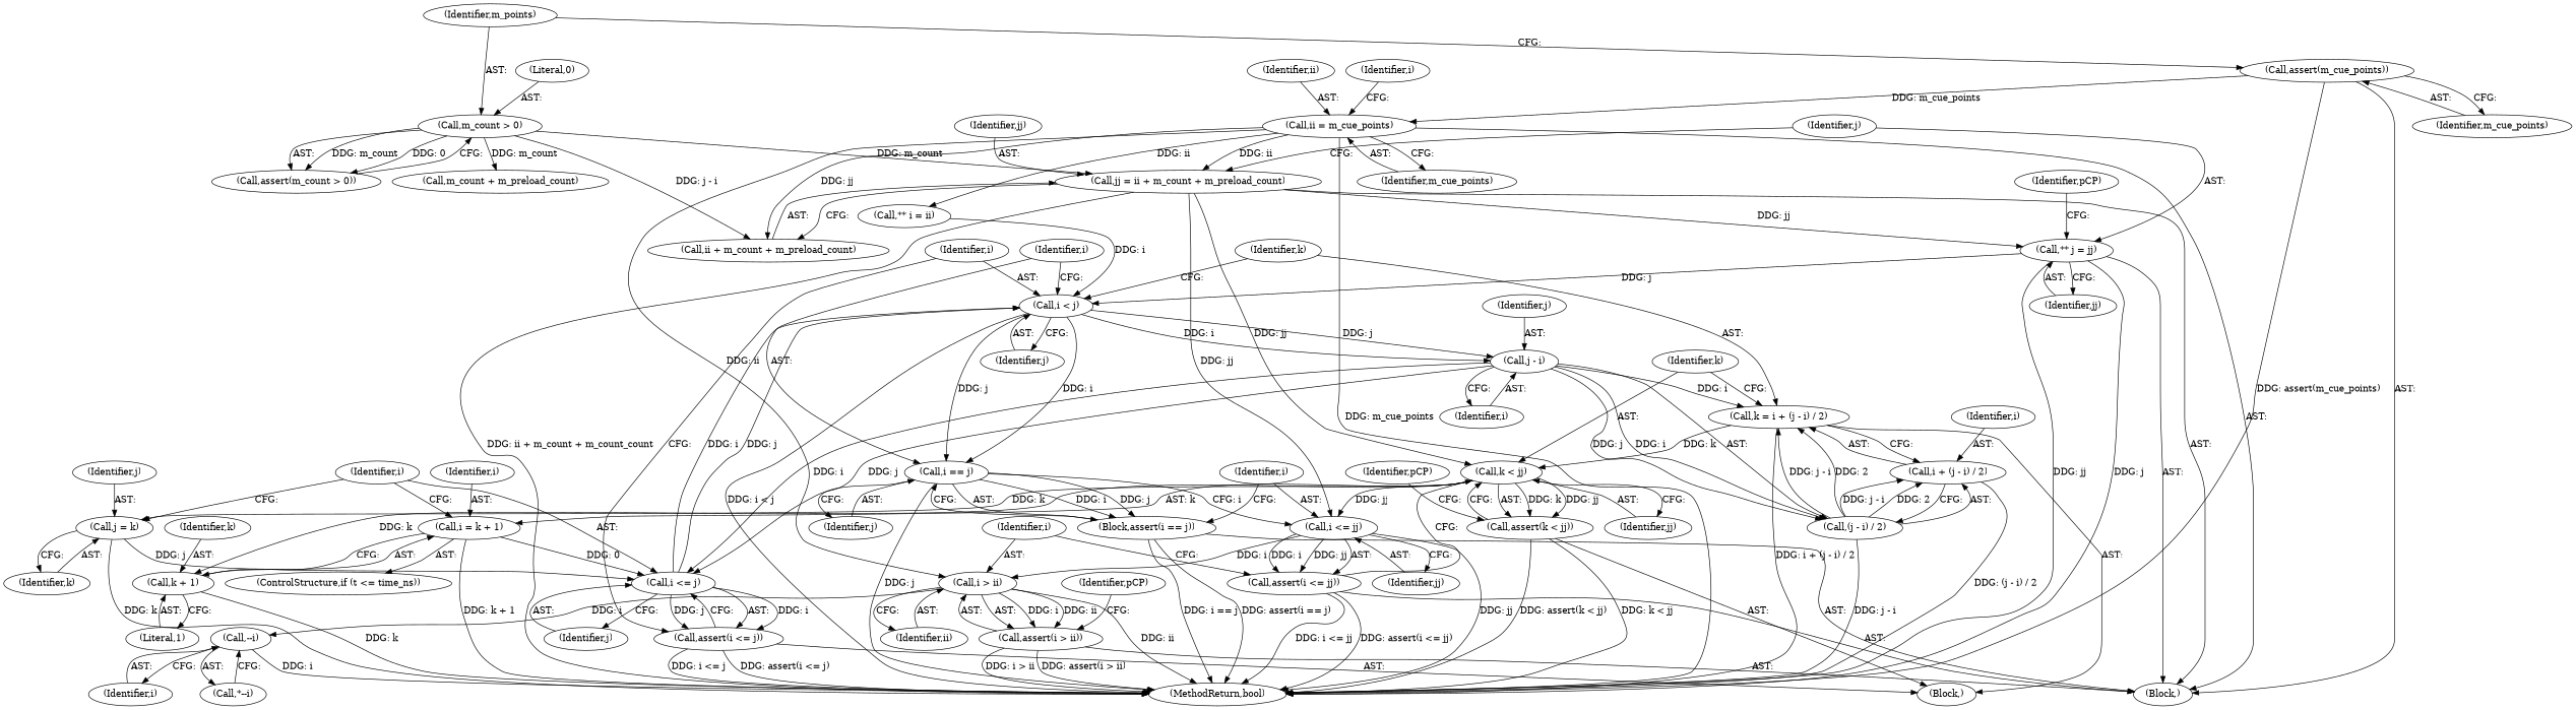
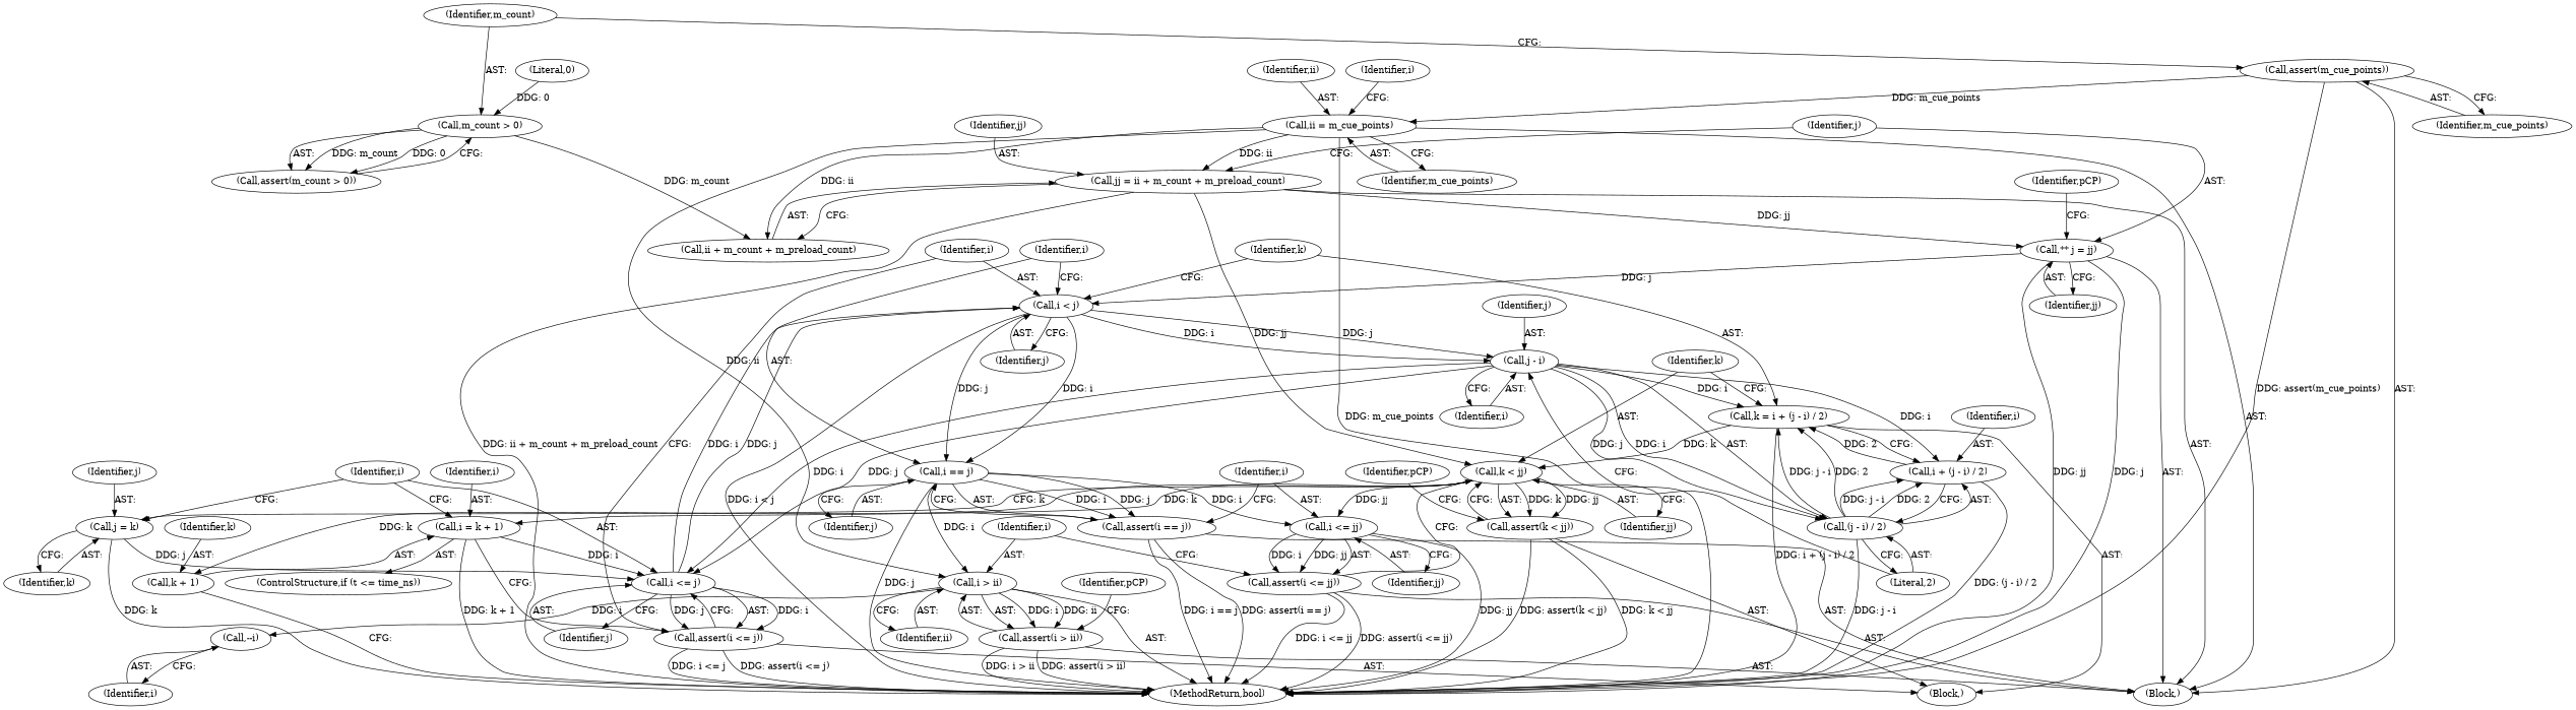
  digraph {
    n1 [label="(Call,jj = ii + m_count + m_preload_count)"]
    n2 [label="(Call,** j = jj)"]
    n3 [label="(Call,k < jj)"]
    n4 [label="(Call,i <= jj)"]
    n5 [label="(MethodReturn,bool)"]
    n6 [label="(Call,ii + m_count + m_preload_count)"]
    n7 [label="(Block,)"]
    n8 [label="(Call,i < j)"]
    n9 [label="(Identifier,jj)"]
    n10 [label="(Call,assert(k < jj))"]
    n11 [label="(Call,i = k + 1)"]
    n12 [label="(Call,k + 1)"]
    n13 [label="(Call,j = k)"]
    n14 [label="(Identifier,jj)"]
    n15 [label="(Call,i > ii)"]
    n16 [label="(Call,assert(i <= jj))"]
    n17 [label="(Identifier,jj)"]
    n18 [label="(Call,ii = m_cue_points)"]
    n19 [label="(Identifier,m_cue_points)"]
-   n20 [label="(Call,** i = ii)"]
    n21 [label="(Call,assert(i > ii))"]
    n22 [label="(Call,--i)"]
    n23 [label="(Identifier,ii)"]
    n24 [label="(Call,assert(m_cue_points))"]
    n25 [label="(Identifier,m_cue_points)"]
    n26 [label="(Call,m_count > 0)"]
-   n27 [label="(Call,m_count + m_preload_count)"]
    n28 [label="(Call,assert(m_count > 0))"]
    n29 [label="(Literal,0)"]
    n30 [label="(Call,j - i)"]
    n31 [label="(Call,i == j)"]
    n32 [label="(Identifier,j)"]
    n33 [label="(Call,k = i + (j - i) / 2)"]
    n34 [label="(Call,i <= j)"]
    n35 [label="(Call,i + (j - i) / 2)"]
    n36 [label="(Call,(j - i) / 2)"]
    n37 [label="(Identifier,i)"]
-   n38 [label="(Block,assert(i == j))"]
+   n38 [label="(Call,assert(i == j))"]
    n39 [label="(Identifier,j)"]
    n40 [label="(Block,)"]
    n41 [label="(Call,assert(i <= j))"]
    n42 [label="(Identifier,j)"]
+   n43 [label="(Literal,2)"]
    n44 [label="(ControlStructure,if (t <= time_ns))"]
-   n45 [label="(Literal,1)"]
    n46 [label="(Identifier,k)"]
-   n47 [label="(Call,*--i)"]
    n48 [label="(Identifier,i)"]
    n49 [label="(Identifier,pCP)"]
    n50 [label="(Identifier,pCP)"]
    n51 [label="(Identifier,pCP)"]
    n52 [label="(Identifier,jj)"]
    n53 [label="(Identifier,i)"]
    n54 [label="(Identifier,j)"]
    n55 [label="(Identifier,i)"]
    n56 [label="(Identifier,i)"]
    n57 [label="(Identifier,i)"]
-   n58 [label="(Identifier,m_points)"]
+   n58 [label="(Identifier,m_count)"]
    n59 [label="(Identifier,j)"]
    n60 [label="(Identifier,k)"]
    n61 [label="(Identifier,i)"]
    n62 [label="(Identifier,i)"]
    n63 [label="(Identifier,k)"]
    n64 [label="(Identifier,k)"]
    n65 [label="(Identifier,j)"]
    n66 [label="(Identifier,i)"]
    n67 [label="(Identifier,i)"]
    n68 [label="(Identifier,ii)"]
    n1 -> n2 [label="DDG: jj"]
    n1 -> n3 [label="DDG: jj"]
-   n1 -> n4 [label="DDG: jj"]
-   n1 -> n5 [label="DDG: ii + m_count + m_count_count"]
+   n1 -> n5 [label="DDG: ii + m_count + m_preload_count"]
    n1 -> n6 [label="CFG: "]
    n1 -> n7 [label="AST: "]
    n2 -> n5 [label="DDG: jj"]
    n2 -> n5 [label="DDG: j"]
    n2 -> n7 [label="AST: "]
    n2 -> n8 [label="DDG: j"]
    n2 -> n9 [label="CFG: "]
    n3 -> n4 [label="DDG: jj"]
    n3 -> n10 [label="AST: "]
    n3 -> n10 [label="DDG: k"]
    n3 -> n10 [label="DDG: jj"]
-   n3 -> n11 [label="AST: k"]
+   n3 -> n11 [label="DDG: k"]
    n3 -> n12 [label="DDG: k"]
-   n3 -> n13 [label="DDG: k"]
+   n3 -> n13 [label="CFG: k"]
    n3 -> n14 [label="CFG: "]
    n4 -> n5 [label="DDG: jj"]
-   n4 -> n15 [label="DDG: i"]
+   n31 -> n15 [label="DDG: i"]
    n4 -> n16 [label="AST: "]
    n4 -> n16 [label="DDG: i"]
    n4 -> n16 [label="DDG: jj"]
    n4 -> n17 [label="CFG: "]
    n6 -> n1 [label="AST: "]
    n8 -> n5 [label="DDG: i < j"]
    n8 -> n30 [label="DDG: j"]
    n8 -> n30 [label="DDG: i"]
    n8 -> n31 [label="DDG: i"]
    n8 -> n31 [label="DDG: j"]
    n8 -> n32 [label="CFG: "]
    n9 -> n2 [label="AST: "]
    n10 -> n3 [label="CFG: "]
    n10 -> n5 [label="DDG: k < jj"]
    n10 -> n5 [label="DDG: assert(k < jj)"]
    n10 -> n40 [label="AST: "]
    n11 -> n5 [label="DDG: k + 1"]
-   n11 -> n12 [label="CFG: "]
-   n11 -> n34 [label="DDG: 0"]
+   n11 -> n41 [label="CFG: "]
+   n11 -> n34 [label="DDG: i"]
    n11 -> n44 [label="AST: "]
-   n12 -> n5 [label="DDG: k"]
+   n12 -> n5 [label="CFG: "]
    n12 -> n11 [label="AST: "]
-   n12 -> n45 [label="CFG: "]
    n13 -> n5 [label="DDG: k"]
    n13 -> n34 [label="DDG: j"]
    n13 -> n46 [label="CFG: "]
    n14 -> n3 [label="AST: "]
-   n15 -> n5 [label="DDG: ii"]
+   n15 -> n5 [label="AST: "]
    n15 -> n21 [label="AST: "]
    n15 -> n21 [label="DDG: i"]
    n15 -> n21 [label="DDG: ii"]
    n15 -> n22 [label="DDG: i"]
    n15 -> n23 [label="CFG: "]
    n16 -> n3 [label="CFG: "]
    n16 -> n5 [label="DDG: i <= jj"]
    n16 -> n5 [label="DDG: assert(i <= jj)"]
    n16 -> n7 [label="AST: "]
    n17 -> n4 [label="AST: "]
    n18 -> n1 [label="DDG: ii"]
    n18 -> n5 [label="DDG: m_cue_points"]
-   n18 -> n6 [label="DDG: jj"]
+   n18 -> n6 [label="DDG: ii"]
    n18 -> n7 [label="AST: "]
    n18 -> n15 [label="DDG: ii"]
    n18 -> n19 [label="CFG: "]
-   n18 -> n20 [label="DDG: ii"]
    n19 -> n18 [label="AST: "]
-   n20 -> n8 [label="DDG: i"]
    n21 -> n5 [label="DDG: assert(i > ii)"]
    n21 -> n5 [label="DDG: i > ii"]
    n21 -> n7 [label="AST: "]
    n21 -> n15 [label="AST: "]
-   n22 -> n5 [label="DDG: i"]
-   n22 -> n47 [label="AST: "]
    n22 -> n48 [label="CFG: "]
    n23 -> n15 [label="AST: "]
    n24 -> n5 [label="DDG: assert(m_cue_points)"]
    n24 -> n7 [label="AST: "]
    n24 -> n18 [label="DDG: m_cue_points"]
    n24 -> n25 [label="CFG: "]
    n25 -> n24 [label="AST: "]
-   n26 -> n1 [label="DDG: m_count"]
-   n26 -> n6 [label="DDG: j - i"]
-   n26 -> n27 [label="DDG: m_count"]
+   n26 -> n6 [label="DDG: m_count"]
    n26 -> n28 [label="AST: "]
    n26 -> n28 [label="DDG: m_count"]
    n26 -> n28 [label="DDG: 0"]
    n28 -> n26 [label="CFG: "]
-   n29 -> n26 [label="AST: "]
+   n29 -> n26 [label="DDG: 0"]
    n30 -> n33 [label="DDG: i"]
    n30 -> n34 [label="DDG: i"]
    n30 -> n34 [label="DDG: j"]
+   n30 -> n35 [label="DDG: i"]
    n30 -> n36 [label="AST: "]
    n30 -> n36 [label="DDG: j"]
    n30 -> n36 [label="DDG: i"]
    n30 -> n37 [label="CFG: "]
-   n31 -> n4 [label="CFG: i"]
+   n31 -> n4 [label="DDG: i"]
    n31 -> n5 [label="DDG: j"]
    n31 -> n38 [label="AST: "]
    n31 -> n38 [label="DDG: i"]
    n31 -> n38 [label="DDG: j"]
    n31 -> n39 [label="CFG: "]
    n32 -> n8 [label="AST: "]
    n33 -> n3 [label="DDG: k"]
    n33 -> n5 [label="DDG: i + (j - i) / 2"]
    n33 -> n35 [label="CFG: "]
    n33 -> n40 [label="AST: "]
    n34 -> n8 [label="DDG: i"]
    n34 -> n8 [label="DDG: j"]
    n34 -> n41 [label="AST: "]
    n34 -> n41 [label="DDG: i"]
    n34 -> n41 [label="DDG: j"]
    n34 -> n42 [label="CFG: "]
    n35 -> n5 [label="DDG: (j - i) / 2"]
-   n35 -> n33 [label="AST: "]
+   n35 -> n33 [label="DDG: 2"]
    n35 -> n36 [label="CFG: "]
    n36 -> n5 [label="DDG: j - i"]
    n36 -> n33 [label="DDG: j - i"]
    n36 -> n33 [label="DDG: 2"]
    n36 -> n35 [label="AST: "]
    n36 -> n35 [label="DDG: j - i"]
    n36 -> n35 [label="DDG: 2"]
+   n36 -> n43 [label="CFG: "]
    n37 -> n30 [label="AST: "]
    n38 -> n5 [label="DDG: i == j"]
    n38 -> n5 [label="DDG: assert(i == j)"]
    n38 -> n7 [label="AST: "]
    n38 -> n31 [label="CFG: "]
    n39 -> n31 [label="AST: "]
    n41 -> n5 [label="DDG: i <= j"]
    n41 -> n5 [label="DDG: assert(i <= j)"]
    n41 -> n34 [label="CFG: "]
    n41 -> n40 [label="AST: "]
    n42 -> n34 [label="AST: "]
-   n45 -> n12 [label="AST: "]
+   n43 -> n30 [label="CFG: "]
+   n43 -> n36 [label="AST: "]
    n46 -> n13 [label="AST: "]
-   n47 -> n22 [label="CFG: "]
    n48 -> n22 [label="AST: "]
    n49 -> n2 [label="CFG: "]
    n50 -> n10 [label="CFG: "]
    n51 -> n21 [label="CFG: "]
    n52 -> n1 [label="AST: "]
    n53 -> n15 [label="AST: "]
    n53 -> n16 [label="CFG: "]
    n54 -> n13 [label="AST: "]
    n55 -> n8 [label="CFG: "]
    n55 -> n31 [label="AST: "]
    n56 -> n35 [label="AST: "]
    n57 -> n8 [label="AST: "]
    n57 -> n41 [label="CFG: "]
    n58 -> n24 [label="CFG: "]
    n58 -> n26 [label="AST: "]
    n59 -> n1 [label="CFG: "]
    n59 -> n2 [label="AST: "]
    n60 -> n8 [label="CFG: "]
    n60 -> n33 [label="AST: "]
    n61 -> n4 [label="AST: "]
    n61 -> n38 [label="CFG: "]
    n62 -> n18 [label="CFG: "]
    n63 -> n12 [label="AST: "]
    n64 -> n3 [label="AST: "]
    n64 -> n33 [label="CFG: "]
    n65 -> n30 [label="AST: "]
    n66 -> n11 [label="CFG: "]
    n66 -> n13 [label="CFG: "]
    n66 -> n34 [label="AST: "]
    n67 -> n11 [label="AST: "]
    n68 -> n18 [label="AST: "]
  }
